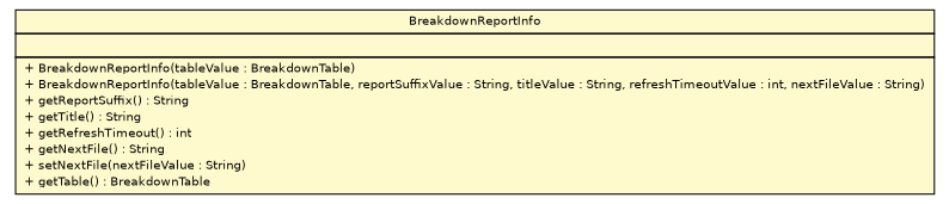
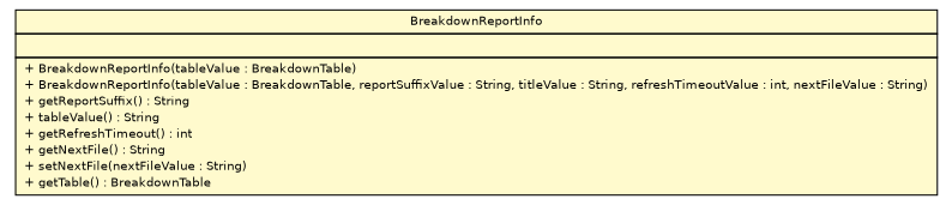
  digraph {
    nodesep=0.25
    ranksep=0.5
-   n1 [fontcolor=black fontname=Helvetica fontsize=10.0 label=<<table title="com.github.mkolisnyk.cucumber.reporting.types.breakdown.BreakdownReportInfo" border="0" cellborder="1" cellspacing="0" cellpadding="2" port="p" bgcolor="lemonChiffon" href="./BreakdownReportInfo.html"> 		<tr><td><table border="0" cellspacing="0" cellpadding="1"> <tr><td align="center" balign="center"> BreakdownReportInfo </td></tr> 		</table></td></tr> 		<tr><td><table border="0" cellspacing="0" cellpadding="1"> <tr><td align="left" balign="left">  </td></tr> 		</table></td></tr> 		<tr><td><table border="0" cellspacing="0" cellpadding="1"> <tr><td align="left" balign="left"> + BreakdownReportInfo(tableValue : BreakdownTable) </td></tr> <tr><td align="left" balign="left"> + BreakdownReportInfo(tableValue : BreakdownTable, reportSuffixValue : String, titleValue : String, refreshTimeoutValue : int, nextFileValue : String) </td></tr> <tr><td align="left" balign="left"> + getReportSuffix() : String </td></tr> <tr><td align="left" balign="left"> + getTitle() : String </td></tr> <tr><td align="left" balign="left"> + getRefreshTimeout() : int </td></tr> <tr><td align="left" balign="left"> + getNextFile() : String </td></tr> <tr><td align="left" balign="left"> + setNextFile(nextFileValue : String) </td></tr> <tr><td align="left" balign="left"> + getTable() : BreakdownTable </td></tr> 		</table></td></tr> 		</table>> shape=plaintext]
+   n1 [fontcolor=black fontname=Helvetica fontsize=10.0 label=<<table title="com.github.mkolisnyk.cucumber.reporting.types.breakdown.BreakdownReportInfo" border="0" cellborder="1" cellspacing="0" cellpadding="2" port="p" bgcolor="lemonChiffon" href="./BreakdownReportInfo.html"> 		<tr><td><table border="0" cellspacing="0" cellpadding="1"> <tr><td align="center" balign="center"> BreakdownReportInfo </td></tr> 		</table></td></tr> 		<tr><td><table border="0" cellspacing="0" cellpadding="1"> <tr><td align="left" balign="left">  </td></tr> 		</table></td></tr> 		<tr><td><table border="0" cellspacing="0" cellpadding="1"> <tr><td align="left" balign="left"> + BreakdownReportInfo(tableValue : BreakdownTable) </td></tr> <tr><td align="left" balign="left"> + BreakdownReportInfo(tableValue : BreakdownTable, reportSuffixValue : String, titleValue : String, refreshTimeoutValue : int, nextFileValue : String) </td></tr> <tr><td align="left" balign="left"> + getReportSuffix() : String </td></tr> <tr><td align="left" balign="left"> + tableValue() : String </td></tr> <tr><td align="left" balign="left"> + getRefreshTimeout() : int </td></tr> <tr><td align="left" balign="left"> + getNextFile() : String </td></tr> <tr><td align="left" balign="left"> + setNextFile(nextFileValue : String) </td></tr> <tr><td align="left" balign="left"> + getTable() : BreakdownTable </td></tr> 		</table></td></tr> 		</table>> shape=plaintext]
  }
